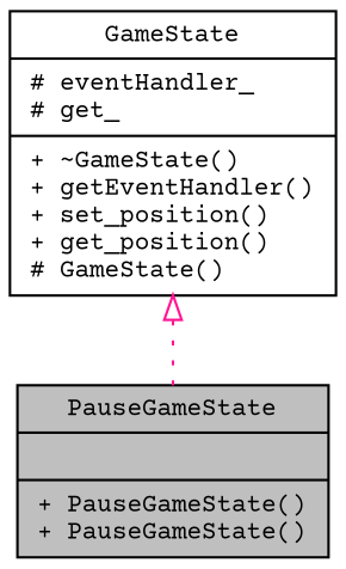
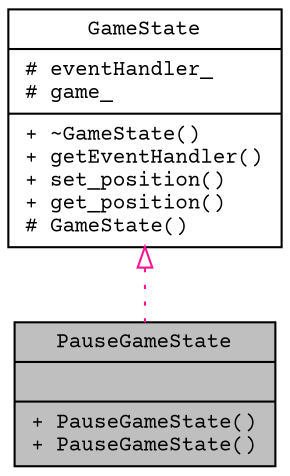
  digraph {
    fontname="Courier Prime"
    node [color=black fontname="Courier Prime" fontsize=10 shape=record]
    n1 [fillcolor=grey75 fontcolor=black height=0.2 label="{PauseGameState\n||+ PauseGameState()\l+ PauseGameState()\l}" style=filled width=0.4]
-   n2 [height=0.2 label="{GameState\n|# eventHandler_\l# get_\l|+ ~GameState()\l+ getEventHandler()\l+ set_position()\l+ get_position()\l# GameState()\l}" width=0.4]
+   n2 [height=0.2 label="{GameState\n|# eventHandler_\l# game_\l|+ ~GameState()\l+ getEventHandler()\l+ set_position()\l+ get_position()\l# GameState()\l}" width=0.4]
    n2 -> n1 [arrowtail=onormal color=deeppink dir=back fontname="Courier Prime" fontsize=10 labelfontname=Helvetica labelfontsize=10 style=dotted]
  }
